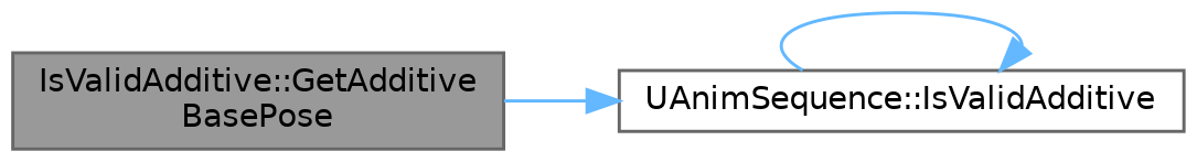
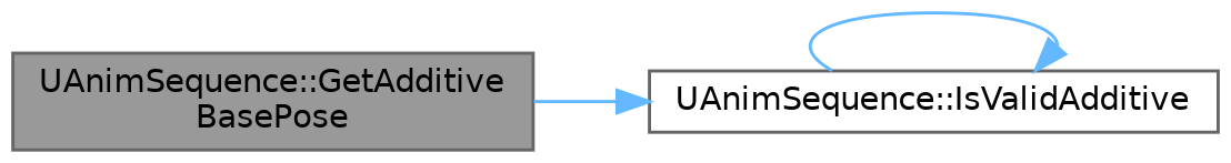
  digraph {
    rankdir=LR
    node [fontname=Helvetica fontsize=10 shape=box style=filled]
    edge [color=steelblue1 fontname=Helvetica fontsize=10 labelfontname=Helvetica labelfontsize=10 style=solid]
-   n1 [color=gray40 fillcolor=grey60 fontcolor=black height=0.2 label="IsValidAdditive::GetAdditive\lBasePose" width=0.4]
+   n1 [color=gray40 fillcolor=grey60 fontcolor=black height=0.2 label="UAnimSequence::GetAdditive\lBasePose" width=0.4]
    n2 [color=grey40 fillcolor=white height=0.2 label="UAnimSequence::IsValidAdditive" width=0.4]
    n1 -> n2
    n2 -> n2
  }
